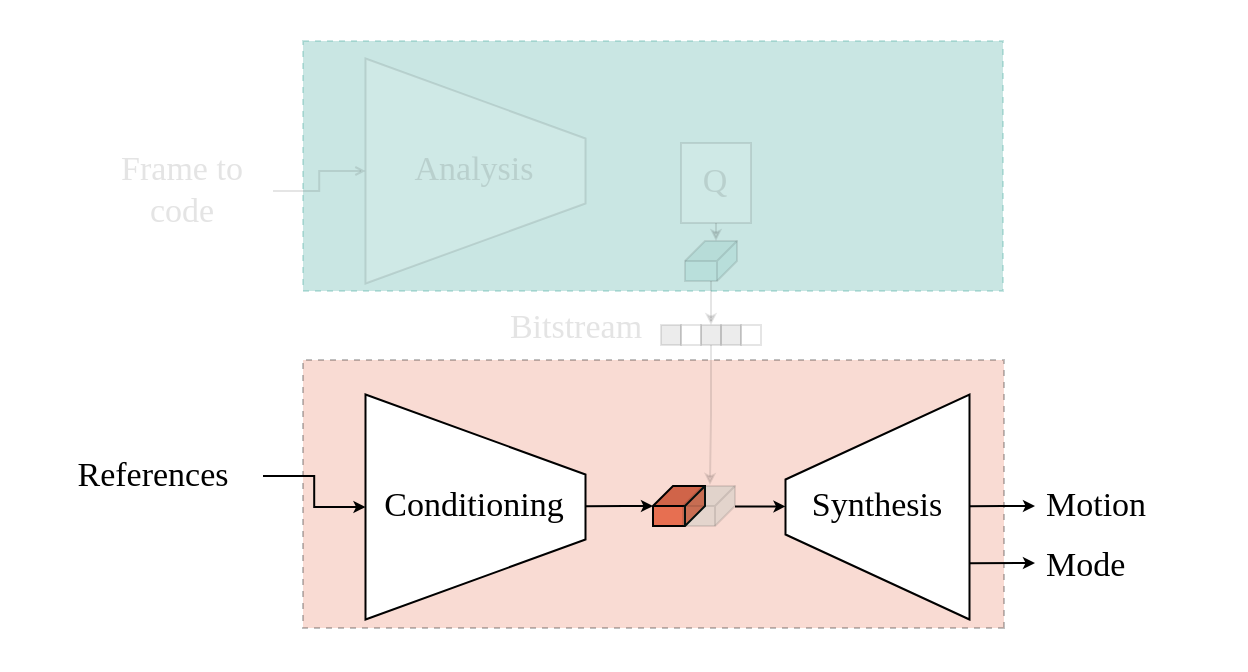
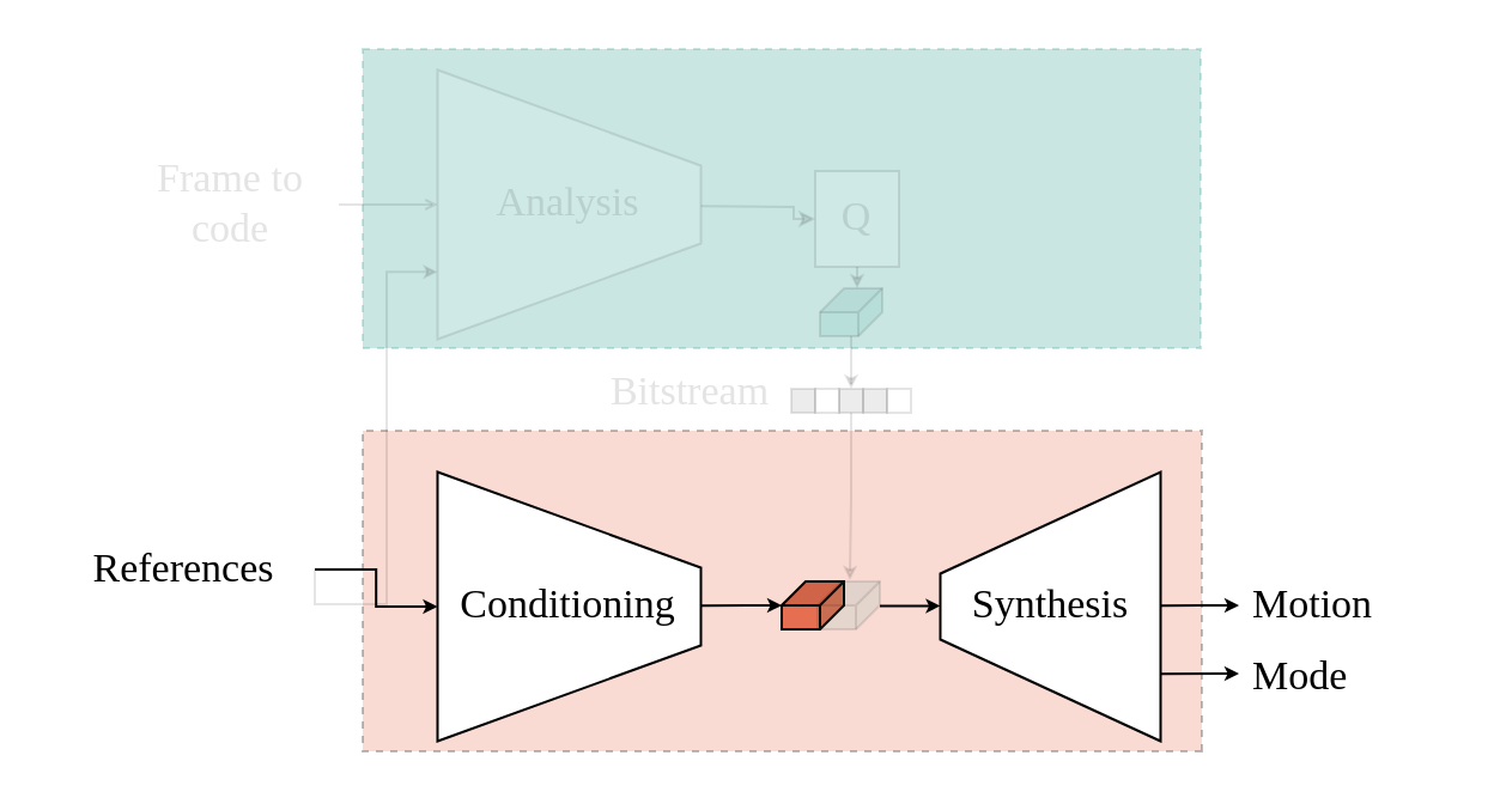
  <mxCell id="0" />
  <mxCell id="1" parent="0" />
  <mxCell id="2" value="" style="rounded=0;whiteSpace=wrap;html=1;fontFamily=Raleway;fontSize=17;strokeWidth=1;dashed=1;opacity=25;perimeterSpacing=0;rotation=-180;strokeColor=default;fillColor=#E76F51;fontStyle=0;fontColor=default;labelBackgroundColor=default;" parent="1" vertex="1"><mxGeometry x="151" y="179.5" width="350.5" height="134" as="geometry" /></mxCell>
  <mxCell id="3" value="" style="shape=cube;whiteSpace=wrap;html=1;boundedLbl=1;backgroundOutline=1;darkOpacity=0.05;darkOpacity2=0.1;size=10;direction=south;perimeterSpacing=0;shadow=0;sketch=0;strokeWidth=1;fillColor=#E76F51;fontStyle=0" parent="1" vertex="1"><mxGeometry x="326" y="242.5" width="26" height="20" as="geometry" /></mxCell>
  <mxCell id="4" style="edgeStyle=orthogonalEdgeStyle;rounded=0;orthogonalLoop=1;jettySize=auto;html=1;fontSize=21;endSize=3;strokeWidth=1;fontStyle=0;entryX=0;entryY=0;entryDx=10;entryDy=26.0;entryPerimeter=0;" parent="1" source="5" target="3" edge="1"><mxGeometry relative="1" as="geometry"><Array as="points"><mxPoint x="312" y="253" /></Array><mxPoint x="301" y="253" as="targetPoint" /></mxGeometry></mxCell>
  <mxCell id="5" value="&lt;span style=&quot;font-size: 17px&quot;&gt;&lt;font style=&quot;font-size: 17px&quot; face=&quot;Raleway&quot;&gt;Conditioning&lt;/font&gt;&lt;/span&gt;" style="shape=trapezoid;perimeter=trapezoidPerimeter;whiteSpace=wrap;html=1;fixedSize=1;rotation=90;horizontal=0;fontSize=17;size=40;strokeWidth=1;fontStyle=0" parent="1" vertex="1"><mxGeometry x="181" y="198" width="112.5" height="110" as="geometry" /></mxCell>
  <mxCell id="6" value="" style="rounded=0;whiteSpace=wrap;html=1;fontFamily=Raleway;fontSize=17;strokeColor=#2A9D8F;strokeWidth=1;dashed=1;fillColor=#2A9D8F;opacity=25;perimeterSpacing=0;fontStyle=0;fontColor=default;" parent="1" vertex="1"><mxGeometry x="151" y="20" width="350" height="125" as="geometry" /></mxCell>
+ <mxCell id="7" style="edgeStyle=orthogonalEdgeStyle;rounded=0;orthogonalLoop=1;jettySize=auto;html=1;entryX=0;entryY=0.5;entryDx=0;entryDy=0;fontSize=17;strokeWidth=1;endSize=4;fontStyle=0;opacity=10;textOpacity=10;" parent="1" source="9" target="14" edge="1"><mxGeometry relative="1" as="geometry"><Array as="points"><mxPoint x="331" y="86" /></Array></mxGeometry></mxCell>
  <mxCell id="8" style="edgeStyle=orthogonalEdgeStyle;rounded=0;orthogonalLoop=1;jettySize=auto;html=1;fontFamily=Raleway;exitX=1;exitY=0.5;exitDx=0;exitDy=0;endSize=3;strokeColor=default;labelBackgroundColor=default;fontColor=default;opacity=10;textOpacity=10;endArrow=open;" parent="1" source="26" target="9" edge="1"><mxGeometry relative="1" as="geometry" /></mxCell>
  <mxCell id="9" value="&lt;span style=&quot;font-size: 17px;&quot;&gt;&lt;font style=&quot;font-size: 17px;&quot; face=&quot;Raleway&quot;&gt;Analysis&lt;/font&gt;&lt;/span&gt;" style="shape=trapezoid;perimeter=trapezoidPerimeter;whiteSpace=wrap;html=1;fixedSize=1;rotation=90;horizontal=0;fontSize=17;size=40;strokeWidth=1;fontStyle=0;opacity=10;textOpacity=10;" parent="1" vertex="1"><mxGeometry x="181" y="30" width="112.5" height="110" as="geometry" /></mxCell>
  <mxCell id="10" style="edgeStyle=orthogonalEdgeStyle;rounded=0;orthogonalLoop=1;jettySize=auto;html=1;entryX=0;entryY=0.5;entryDx=0;entryDy=0;strokeWidth=1;endSize=3;fontStyle=0;strokeColor=default;labelBackgroundColor=default;fontColor=default;" parent="1" source="12" edge="1"><mxGeometry relative="1" as="geometry"><Array as="points"><mxPoint x="501" y="253" /></Array><mxPoint x="517" y="252.5" as="targetPoint" /></mxGeometry></mxCell>
  <mxCell id="11" style="edgeStyle=orthogonalEdgeStyle;rounded=0;orthogonalLoop=1;jettySize=auto;html=1;exitX=0.25;exitY=1;exitDx=0;exitDy=0;labelBackgroundColor=default;fontSize=17;fontColor=default;endSize=3;strokeColor=default;" parent="1" source="12" edge="1"><mxGeometry relative="1" as="geometry"><mxPoint x="517" y="281" as="targetPoint" /><Array as="points"><mxPoint x="484" y="281" /><mxPoint x="484" y="281" /></Array></mxGeometry></mxCell>
  <mxCell id="12" value="&lt;span style=&quot;font-size: 17px&quot;&gt;&lt;font style=&quot;font-size: 17px&quot; face=&quot;Raleway&quot;&gt;Synthesis&lt;/font&gt;&lt;/span&gt;" style="shape=trapezoid;perimeter=trapezoidPerimeter;html=1;fixedSize=1;rotation=90;horizontal=0;fontSize=17;size=42.5;strokeWidth=1;direction=west;labelBackgroundColor=#ffffff;fontStyle=0" parent="1" vertex="1"><mxGeometry x="382" y="207" width="112.5" height="92" as="geometry" /></mxCell>
  <mxCell id="13" style="edgeStyle=orthogonalEdgeStyle;rounded=0;orthogonalLoop=1;jettySize=auto;html=1;fontSize=21;endSize=3;strokeWidth=1;fontStyle=0;opacity=10;textOpacity=10;" parent="1" source="14" target="22" edge="1"><mxGeometry relative="1" as="geometry"><mxPoint x="332" y="85" as="targetPoint" /><Array as="points"><mxPoint x="342" y="85" /><mxPoint x="342" y="85" /></Array></mxGeometry></mxCell>
  <mxCell id="14" value="Q" style="rounded=0;whiteSpace=wrap;html=1;fontSize=17;fontFamily=Raleway;spacing=0;fontStyle=0;strokeWidth=1;opacity=10;textOpacity=10;" parent="1" vertex="1"><mxGeometry x="340" y="71" width="35" height="40" as="geometry" /></mxCell>
  <mxCell id="15" value="" style="group;fontStyle=0;strokeWidth=1;opacity=10;textOpacity=10;" parent="1" vertex="1" connectable="0"><mxGeometry x="330" y="162" width="50" height="10" as="geometry" /></mxCell>
  <mxCell id="16" value="" style="rounded=0;whiteSpace=wrap;html=1;fontSize=17;fillColor=#454545;strokeWidth=1;fontStyle=0;opacity=10;textOpacity=10;" parent="15" vertex="1"><mxGeometry width="10" height="10" as="geometry" /></mxCell>
  <mxCell id="17" value="" style="rounded=0;whiteSpace=wrap;html=1;fontSize=17;strokeWidth=1;fontStyle=0;opacity=10;textOpacity=10;" parent="15" vertex="1"><mxGeometry x="10" width="10" height="10" as="geometry" /></mxCell>
  <mxCell id="18" value="" style="rounded=0;whiteSpace=wrap;html=1;fontSize=17;fillColor=#454545;strokeWidth=1;fontStyle=0;opacity=10;textOpacity=10;" parent="15" vertex="1"><mxGeometry x="20" width="10" height="10" as="geometry" /></mxCell>
  <mxCell id="19" value="" style="rounded=0;whiteSpace=wrap;html=1;fontSize=17;fillColor=#454545;strokeWidth=1;fontStyle=0;opacity=10;textOpacity=10;" parent="15" vertex="1"><mxGeometry x="30" width="10" height="10" as="geometry" /></mxCell>
  <mxCell id="20" value="" style="rounded=0;whiteSpace=wrap;html=1;fontSize=17;strokeWidth=1;fontStyle=0;opacity=10;textOpacity=10;" parent="15" vertex="1"><mxGeometry x="40" width="10" height="10" as="geometry" /></mxCell>
  <mxCell id="21" style="edgeStyle=orthogonalEdgeStyle;rounded=0;orthogonalLoop=1;jettySize=auto;html=1;entryX=0.5;entryY=0;entryDx=0;entryDy=0;fontSize=21;endSize=3;strokeWidth=1;fontStyle=0;opacity=10;textOpacity=10;" parent="1" source="22" target="18" edge="1"><mxGeometry relative="1" as="geometry" /></mxCell>
  <mxCell id="22" value="" style="shape=cube;whiteSpace=wrap;html=1;boundedLbl=1;backgroundOutline=1;darkOpacity=0.05;darkOpacity2=0.1;size=10;direction=south;perimeterSpacing=0;shadow=0;sketch=0;strokeWidth=1;fillColor=#2A9D8F;fontStyle=0;opacity=10;textOpacity=10;" parent="1" vertex="1"><mxGeometry x="342" y="120" width="26" height="20" as="geometry" /></mxCell>
  <mxCell id="23" style="edgeStyle=orthogonalEdgeStyle;rounded=0;orthogonalLoop=1;jettySize=auto;html=1;fontSize=21;endSize=3;strokeWidth=1;fontStyle=0" parent="1" source="24" target="12" edge="1"><mxGeometry relative="1" as="geometry"><Array as="points"><mxPoint x="387" y="253" /><mxPoint x="387" y="253" /></Array></mxGeometry></mxCell>
  <mxCell id="24" value="" style="shape=cube;whiteSpace=wrap;html=1;boundedLbl=1;backgroundOutline=1;darkOpacity=0.05;darkOpacity2=0.1;size=10;direction=south;perimeterSpacing=0;shadow=0;sketch=0;strokeWidth=1;fillColor=#2A9D8F;fontStyle=0;opacity=10;textOpacity=10;" parent="1" vertex="1"><mxGeometry x="341" y="242.5" width="26" height="20" as="geometry" /></mxCell>
  <mxCell id="25" style="edgeStyle=orthogonalEdgeStyle;rounded=0;orthogonalLoop=1;jettySize=auto;html=1;entryX=-0.027;entryY=0.482;entryDx=0;entryDy=0;entryPerimeter=0;fontSize=21;endSize=3;strokeWidth=1;fontStyle=0;opacity=10;textOpacity=10;" parent="1" source="18" target="24" edge="1"><mxGeometry relative="1" as="geometry" /></mxCell>
- <mxCell id="26" value="Frame to code" style="text;html=1;strokeColor=none;fillColor=none;align=center;verticalAlign=middle;whiteSpace=wrap;rounded=0;fontFamily=Raleway;fontSize=17;fontStyle=0;strokeWidth=1;direction=east;fontColor=default;opacity=10;textOpacity=10;" parent="1" vertex="1"><mxGeometry x="46" y="85" width="90" height="20" as="geometry" /></mxCell>
+ <mxCell id="26" value="Frame to code" style="text;html=1;strokeColor=none;fillColor=none;align=center;verticalAlign=middle;whiteSpace=wrap;rounded=0;fontFamily=Raleway;fontSize=17;fontStyle=0;strokeWidth=1;direction=east;fontColor=default;opacity=10;textOpacity=10;" parent="1" vertex="1"><mxGeometry x="51" y="75" width="90" height="20" as="geometry" /></mxCell>
  <mxCell id="27" style="edgeStyle=orthogonalEdgeStyle;rounded=0;orthogonalLoop=1;jettySize=auto;html=1;entryX=0.5;entryY=1;entryDx=0;entryDy=0;endSize=3;strokeWidth=1;fontStyle=0" parent="1" source="29" target="5" edge="1"><mxGeometry relative="1" as="geometry" /></mxCell>
+ <mxCell id="28" style="edgeStyle=orthogonalEdgeStyle;rounded=0;orthogonalLoop=1;jettySize=auto;html=1;entryX=0.75;entryY=1;entryDx=0;entryDy=0;strokeWidth=1;exitX=1;exitY=0.5;exitDx=0;exitDy=0;endSize=3;strokeColor=default;labelBackgroundColor=default;fontColor=default;opacity=10;" parent="1" source="29" target="9" edge="1"><mxGeometry relative="1" as="geometry"><Array as="points"><mxPoint x="161" y="252" /><mxPoint x="161" y="113" /></Array></mxGeometry></mxCell>
  <mxCell id="29" value="References" style="text;html=1;strokeColor=none;fillColor=none;align=center;verticalAlign=middle;whiteSpace=wrap;rounded=0;fontFamily=Raleway;fontSize=17;strokeWidth=1;fontStyle=0" parent="1" vertex="1"><mxGeometry x="20.5" y="227.5" width="110.5" height="20" as="geometry" /></mxCell>
  <mxCell id="30" value="&lt;font style=&quot;font-size: 17px&quot; face=&quot;Raleway&quot;&gt;Motion &lt;br&gt;&lt;/font&gt;" style="text;html=1;strokeColor=none;fillColor=none;align=left;verticalAlign=middle;whiteSpace=wrap;rounded=0;labelBackgroundColor=none;fontSize=21;opacity=25;fontStyle=0;strokeWidth=1;fontColor=default;" parent="1" vertex="1"><mxGeometry x="521.25" y="237.5" width="80" height="25" as="geometry" /></mxCell>
  <mxCell id="31" value="&lt;font style=&quot;font-size: 17px&quot; face=&quot;Raleway&quot;&gt;Mode&lt;br&gt;&lt;/font&gt;" style="text;html=1;strokeColor=none;fillColor=none;align=left;verticalAlign=middle;whiteSpace=wrap;rounded=0;labelBackgroundColor=none;fontSize=21;opacity=25;fontStyle=0;strokeWidth=1;fontColor=default;" parent="1" vertex="1"><mxGeometry x="521.25" y="267.5" width="60" height="25" as="geometry" /></mxCell>
  <mxCell id="32" value="Bitstream" style="text;html=1;strokeColor=none;fillColor=none;align=center;verticalAlign=middle;whiteSpace=wrap;rounded=0;fontFamily=Raleway;fontSize=17;fontStyle=0;strokeWidth=1;direction=east;fontColor=default;opacity=10;textOpacity=10;" parent="1" vertex="1"><mxGeometry x="243" y="154" width="90" height="20" as="geometry" /></mxCell>
